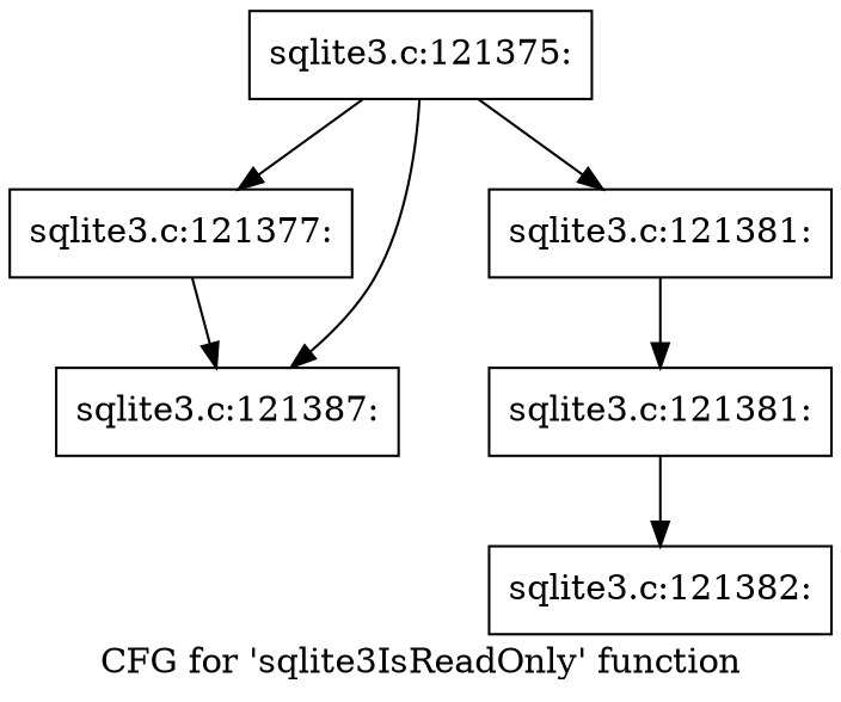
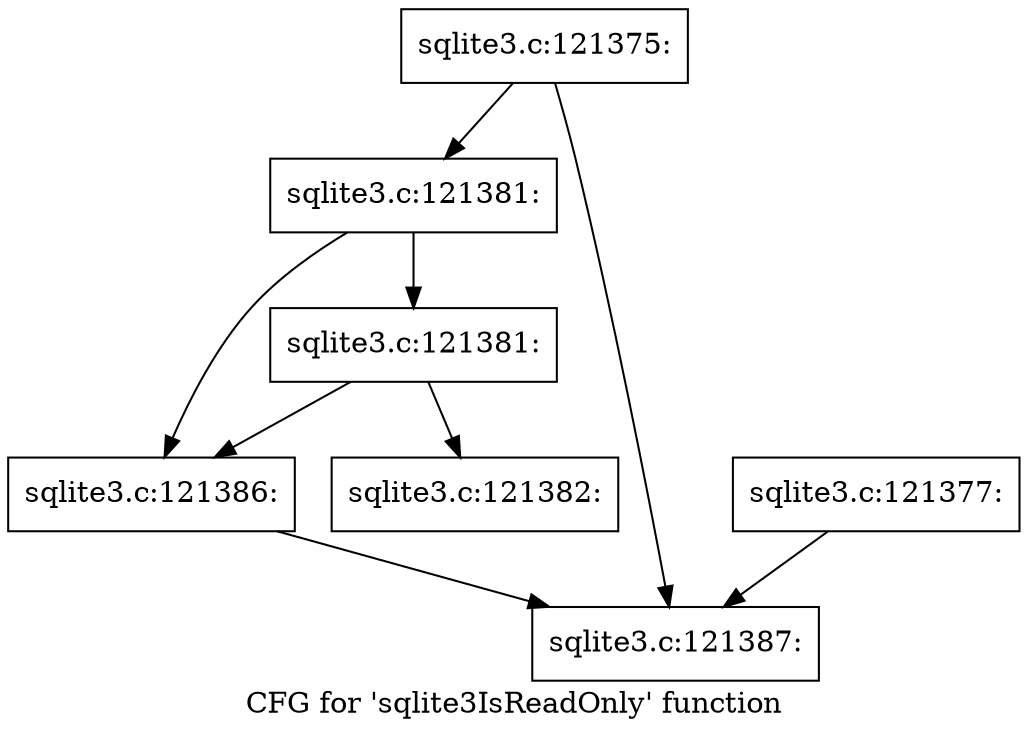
  digraph {
    label="CFG for 'sqlite3IsReadOnly' function"
    node [shape=record]
    n1 [label="{sqlite3.c:121375:}"]
    n2 [label="{sqlite3.c:121377:}"]
    n3 [label="{sqlite3.c:121381:}"]
    n4 [label="{sqlite3.c:121387:}"]
+   n5 [label="{sqlite3.c:121386:}"]
    n6 [label="{sqlite3.c:121381:}"]
    n7 [label="{sqlite3.c:121382:}"]
-   n1 -> n2
    n1 -> n3
    n1 -> n4
    n2 -> n4
+   n3 -> n5
    n3 -> n6
+   n5 -> n4
+   n6 -> n5
    n6 -> n7
  }
